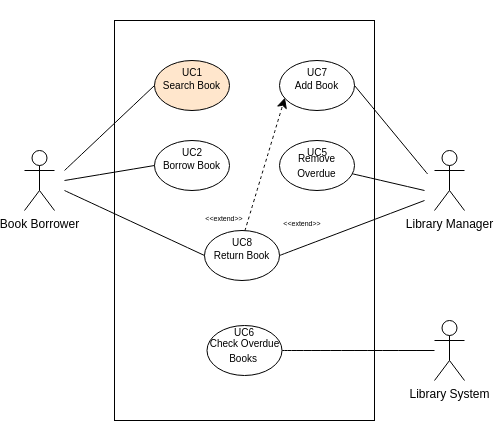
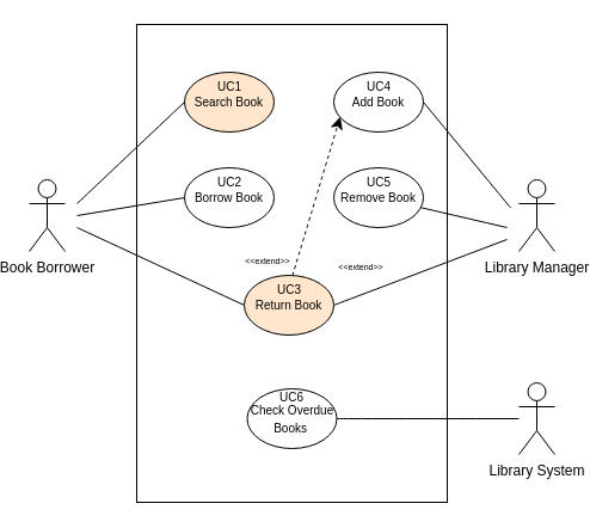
  <mxCell id="0" />
  <mxCell id="1" parent="0" />
  <mxCell id="2" value="" style="rounded=0;whiteSpace=wrap;html=1;" vertex="1" parent="1"><mxGeometry x="110" y="20" width="260" height="400" as="geometry" /></mxCell>
  <mxCell id="3" value="Book Borrower" style="shape=umlActor;verticalLabelPosition=bottom;verticalAlign=top;html=1;outlineConnect=0;" vertex="1" parent="1"><mxGeometry x="20" y="150" width="30" height="60" as="geometry" /></mxCell>
  <mxCell id="4" value="&lt;font style=&quot;font-size: 10px;&quot;&gt;Search Book&lt;/font&gt;" style="ellipse;whiteSpace=wrap;html=1;fillColor=#ffe6cc;" vertex="1" parent="1"><mxGeometry x="150" y="60" width="75" height="50" as="geometry" /></mxCell>
  <mxCell id="5" value="&lt;font style=&quot;font-size: 10px;&quot;&gt;Borrow Book&lt;/font&gt;" style="ellipse;whiteSpace=wrap;html=1;" vertex="1" parent="1"><mxGeometry x="150" y="140" width="75" height="50" as="geometry" /></mxCell>
  <mxCell id="6" value="" style="endArrow=none;html=1;rounded=0;fontSize=12;startSize=8;endSize=8;curved=1;entryX=0;entryY=0.5;entryDx=0;entryDy=0;" edge="1" parent="1" target="4"><mxGeometry width="50" height="50" relative="1" as="geometry"><mxPoint x="60" y="170" as="sourcePoint" /><mxPoint x="110" y="140" as="targetPoint" /></mxGeometry></mxCell>
  <mxCell id="7" value="" style="endArrow=none;html=1;rounded=0;fontSize=12;startSize=8;endSize=8;curved=1;entryX=0;entryY=0.5;entryDx=0;entryDy=0;" edge="1" parent="1" target="5"><mxGeometry width="50" height="50" relative="1" as="geometry"><mxPoint x="60" y="180" as="sourcePoint" /><mxPoint x="200" y="130" as="targetPoint" /></mxGeometry></mxCell>
  <mxCell id="8" value="Library Manager" style="shape=umlActor;verticalLabelPosition=bottom;verticalAlign=top;html=1;outlineConnect=0;" vertex="1" parent="1"><mxGeometry x="430" y="150" width="30" height="60" as="geometry" /></mxCell>
- <mxCell id="9" value="&lt;font style=&quot;font-size: 10px;&quot;&gt;Return Book&lt;/font&gt;" style="ellipse;whiteSpace=wrap;html=1;" vertex="1" parent="1"><mxGeometry x="200" y="230" width="75" height="50" as="geometry" /></mxCell>
+ <mxCell id="9" value="&lt;font style=&quot;font-size: 10px;&quot;&gt;Return Book&lt;/font&gt;" style="ellipse;whiteSpace=wrap;html=1;fillColor=#ffe6cc;" vertex="1" parent="1"><mxGeometry x="200" y="230" width="75" height="50" as="geometry" /></mxCell>
  <mxCell id="10" value="" style="endArrow=none;html=1;rounded=0;fontSize=12;startSize=8;endSize=8;curved=1;entryX=0;entryY=0.5;entryDx=0;entryDy=0;" edge="1" parent="1" target="9"><mxGeometry width="50" height="50" relative="1" as="geometry"><mxPoint x="60" y="190" as="sourcePoint" /><mxPoint x="190" y="190" as="targetPoint" /></mxGeometry></mxCell>
  <mxCell id="11" value="&lt;font style=&quot;font-size: 10px;&quot;&gt;Add Book&lt;/font&gt;" style="ellipse;whiteSpace=wrap;html=1;" vertex="1" parent="1"><mxGeometry x="275" y="60" width="75" height="50" as="geometry" /></mxCell>
  <mxCell id="12" value="" style="endArrow=none;html=1;rounded=0;fontSize=12;startSize=8;endSize=8;curved=1;entryX=1;entryY=0.5;entryDx=0;entryDy=0;" edge="1" parent="1" target="11"><mxGeometry width="50" height="50" relative="1" as="geometry"><mxPoint x="423" y="173.409" as="sourcePoint" /><mxPoint x="328" y="100" as="targetPoint" /></mxGeometry></mxCell>
- <mxCell id="13" value="&lt;font style=&quot;font-size: 10px;&quot;&gt;Remove Overdue&lt;/font&gt;" style="ellipse;whiteSpace=wrap;html=1;" vertex="1" parent="1"><mxGeometry x="275" y="140" width="75" height="50" as="geometry" /></mxCell>
+ <mxCell id="13" value="&lt;font style=&quot;font-size: 10px;&quot;&gt;Remove Book&lt;/font&gt;" style="ellipse;whiteSpace=wrap;html=1;" vertex="1" parent="1"><mxGeometry x="275" y="140" width="75" height="50" as="geometry" /></mxCell>
  <mxCell id="14" value="" style="endArrow=none;html=1;rounded=0;fontSize=12;startSize=8;endSize=8;curved=1;" edge="1" parent="1" source="13"><mxGeometry width="50" height="50" relative="1" as="geometry"><mxPoint x="330" y="170" as="sourcePoint" /><mxPoint x="420" y="190" as="targetPoint" /></mxGeometry></mxCell>
  <mxCell id="15" value="" style="endArrow=none;html=1;rounded=0;fontSize=12;startSize=8;endSize=8;curved=1;exitX=1;exitY=0.5;exitDx=0;exitDy=0;" edge="1" parent="1" source="9"><mxGeometry width="50" height="50" relative="1" as="geometry"><mxPoint x="236" y="250" as="sourcePoint" /><mxPoint x="420" y="200" as="targetPoint" /></mxGeometry></mxCell>
  <mxCell id="16" value="&lt;font style=&quot;font-size: 10px;&quot;&gt;UC1&lt;/font&gt;" style="text;html=1;align=center;verticalAlign=middle;whiteSpace=wrap;rounded=0;fontSize=16;" vertex="1" parent="1"><mxGeometry x="157.5" y="60" width="60" height="20" as="geometry" /></mxCell>
  <mxCell id="17" value="&lt;font style=&quot;font-size: 10px;&quot;&gt;UC2&lt;/font&gt;" style="text;html=1;align=center;verticalAlign=middle;whiteSpace=wrap;rounded=0;fontSize=16;" vertex="1" parent="1"><mxGeometry x="157.5" y="140" width="60" height="20" as="geometry" /></mxCell>
- <mxCell id="18" value="&lt;font style=&quot;font-size: 10px;&quot;&gt;UC7&lt;/font&gt;" style="text;html=1;align=center;verticalAlign=middle;whiteSpace=wrap;rounded=0;fontSize=16;" vertex="1" parent="1"><mxGeometry x="282.5" y="60" width="60" height="20" as="geometry" /></mxCell>
- <mxCell id="19" value="&lt;font style=&quot;font-size: 10px;&quot;&gt;UC8&lt;/font&gt;" style="text;html=1;align=center;verticalAlign=middle;whiteSpace=wrap;rounded=0;fontSize=16;" vertex="1" parent="1"><mxGeometry x="207.5" y="230" width="60" height="20" as="geometry" /></mxCell>
+ <mxCell id="18" value="&lt;font style=&quot;font-size: 10px;&quot;&gt;UC4&lt;/font&gt;" style="text;html=1;align=center;verticalAlign=middle;whiteSpace=wrap;rounded=0;fontSize=16;" vertex="1" parent="1"><mxGeometry x="282.5" y="60" width="60" height="20" as="geometry" /></mxCell>
+ <mxCell id="19" value="&lt;font style=&quot;font-size: 10px;&quot;&gt;UC3&lt;/font&gt;" style="text;html=1;align=center;verticalAlign=middle;whiteSpace=wrap;rounded=0;fontSize=16;" vertex="1" parent="1"><mxGeometry x="207.5" y="230" width="60" height="20" as="geometry" /></mxCell>
  <mxCell id="20" value="&lt;font style=&quot;font-size: 10px;&quot;&gt;UC5&lt;/font&gt;" style="text;html=1;align=center;verticalAlign=middle;whiteSpace=wrap;rounded=0;fontSize=16;" vertex="1" parent="1"><mxGeometry x="282.5" y="140" width="60" height="20" as="geometry" /></mxCell>
  <mxCell id="21" value="Library System" style="shape=umlActor;verticalLabelPosition=bottom;verticalAlign=top;html=1;outlineConnect=0;" vertex="1" parent="1"><mxGeometry x="430" y="320" width="30" height="60" as="geometry" /></mxCell>
  <mxCell id="22" value="&lt;font style=&quot;font-size: 10px;&quot;&gt;Check Overdue Books&amp;nbsp;&lt;/font&gt;" style="ellipse;whiteSpace=wrap;html=1;" vertex="1" parent="1"><mxGeometry x="202.5" y="325" width="75" height="50" as="geometry" /></mxCell>
  <mxCell id="23" value="" style="endArrow=none;html=1;rounded=0;fontSize=12;startSize=8;endSize=8;curved=1;exitX=1;exitY=0.5;exitDx=0;exitDy=0;" edge="1" parent="1" source="22"><mxGeometry width="50" height="50" relative="1" as="geometry"><mxPoint x="277.5" y="345" as="sourcePoint" /><mxPoint x="430" y="350" as="targetPoint" /></mxGeometry></mxCell>
  <mxCell id="24" value="&lt;font style=&quot;font-size: 10px;&quot;&gt;UC6&lt;/font&gt;" style="text;html=1;align=center;verticalAlign=middle;whiteSpace=wrap;rounded=0;fontSize=16;" vertex="1" parent="1"><mxGeometry x="210" y="320" width="60" height="20" as="geometry" /></mxCell>
  <mxCell id="25" value="" style="endArrow=classic;html=1;rounded=0;fontSize=12;startSize=8;endSize=8;curved=1;dashed=1;entryX=0.072;entryY=0.744;entryDx=0;entryDy=0;entryPerimeter=0;exitX=0.811;exitY=0.112;exitDx=0;exitDy=0;exitPerimeter=0;" edge="1" parent="1" target="11"><mxGeometry width="50" height="50" relative="1" as="geometry"><mxPoint x="240.5" y="230" as="sourcePoint" /><mxPoint x="277.5" y="182" as="targetPoint" /></mxGeometry></mxCell>
  <mxCell id="26" value="&lt;font style=&quot;font-size: 7px;&quot;&gt;&amp;lt;&amp;lt;extend&amp;gt;&amp;gt;&lt;/font&gt;" style="text;html=1;align=center;verticalAlign=middle;whiteSpace=wrap;rounded=0;fontSize=16;" vertex="1" parent="1"><mxGeometry x="190" y="200" width="60" height="30" as="geometry" /></mxCell>
  <mxCell id="27" value="&lt;font style=&quot;font-size: 7px;&quot;&gt;&amp;lt;&amp;lt;extend&amp;gt;&amp;gt;&lt;/font&gt;" style="text;html=1;align=center;verticalAlign=middle;whiteSpace=wrap;rounded=0;fontSize=16;" vertex="1" parent="1"><mxGeometry x="267.5" y="205" width="60" height="30" as="geometry" /></mxCell>
